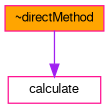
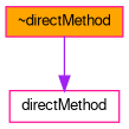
  digraph {
    rankdir=TB
    node [color=deeppink fontname=FreeSans fontsize=10 shape=record style=filled]
    n1 [fillcolor=orange fontcolor=black height=0.2 label="~directMethod" width=0.4]
-   n2 [height=0.2 label=calculate width=0.4 fillcolor=white]
+   n2 [height=0.2 label=directMethod width=0.4 fillcolor=white]
    n1 -> n2 [color=purple fontname=FreeSans fontsize=10 labelfontname=FreeSans labelfontsize=10 style=solid]
  }
